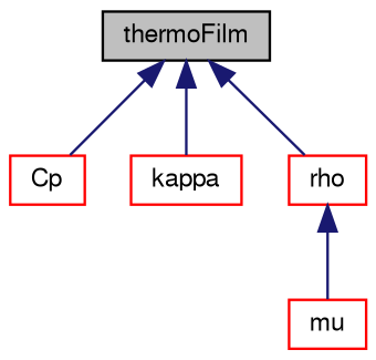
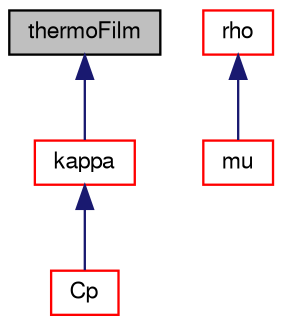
  digraph {
    rankdir=TB
    node [color=red fontname=FreeSans fontsize=10 shape=record]
    edge [color=midnightblue dir=back fontname=FreeSans fontsize=10 labelfontname=FreeSans labelfontsize=10 style=solid]
    n1 [color=black fillcolor=grey75 fontcolor=black height=0.2 label=thermoFilm style=filled width=0.4]
    n2 [height=0.2 label=Cp width=0.4]
    n3 [height=0.2 label=kappa width=0.4]
    n4 [height=0.2 label=rho width=0.4]
    n5 [height=0.2 label=mu width=0.4]
-   n1 -> n2
+   n3 -> n2
    n1 -> n3
-   n1 -> n4
    n4 -> n5
  }
